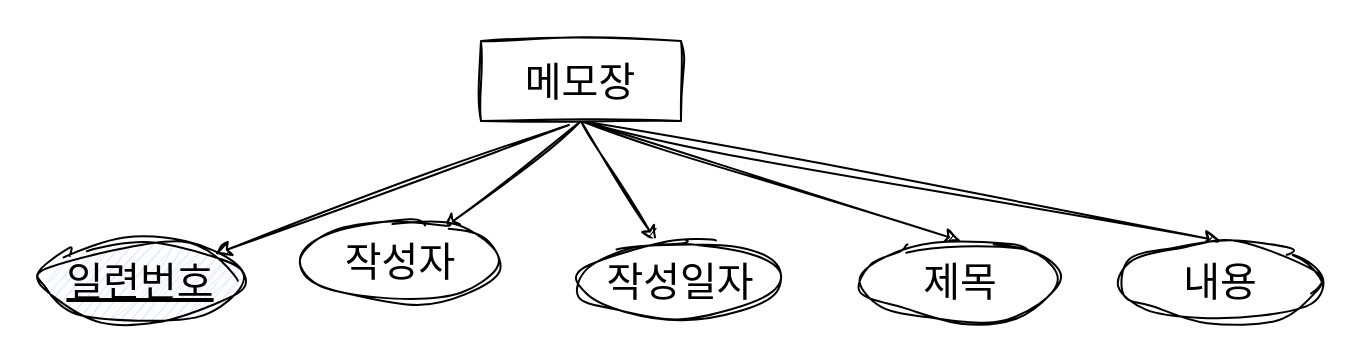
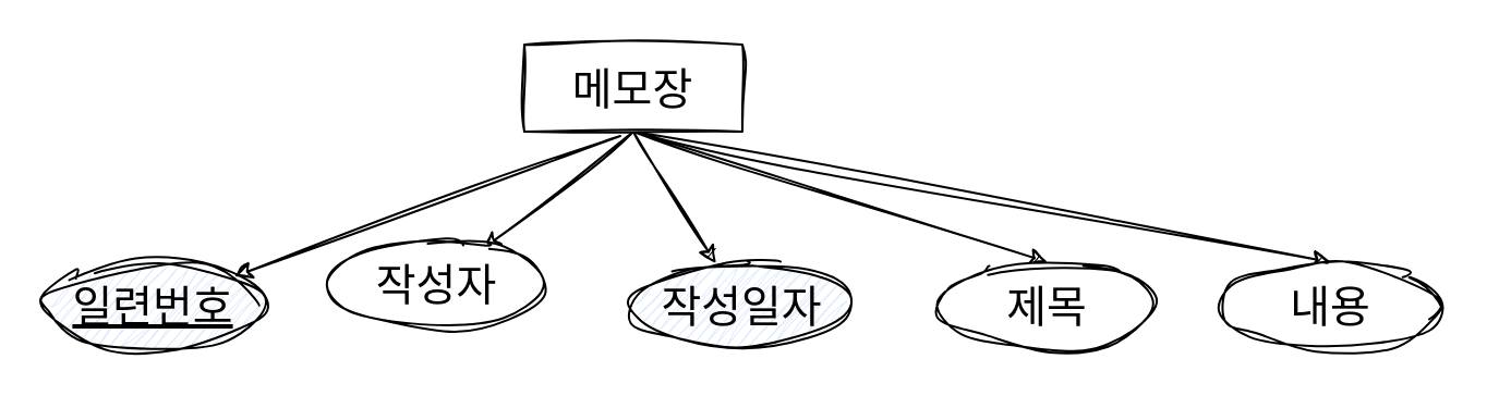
  <mxCell id="0" />
  <mxCell id="1" parent="0" />
  <mxCell id="2" style="rounded=0;sketch=1;hachureGap=4;jiggle=2;curveFitting=1;orthogonalLoop=1;jettySize=auto;html=1;fontFamily=Architects Daughter;fontSource=https%3A%2F%2Ffonts.googleapis.com%2Fcss%3Ffamily%3DArchitects%2BDaughter;fontSize=16;exitX=0.44;exitY=1.05;exitDx=0;exitDy=0;exitPerimeter=0;" edge="1" parent="1" source="7" target="9"><mxGeometry relative="1" as="geometry" /></mxCell>
  <mxCell id="3" style="rounded=0;sketch=1;hachureGap=4;jiggle=2;curveFitting=1;orthogonalLoop=1;jettySize=auto;html=1;entryX=0.71;entryY=0.1;entryDx=0;entryDy=0;entryPerimeter=0;fontFamily=Architects Daughter;fontSource=https%3A%2F%2Ffonts.googleapis.com%2Fcss%3Ffamily%3DArchitects%2BDaughter;fontSize=16;exitX=0.5;exitY=1;exitDx=0;exitDy=0;" edge="1" parent="1" source="7" target="8"><mxGeometry relative="1" as="geometry" /></mxCell>
  <mxCell id="4" style="rounded=0;sketch=1;hachureGap=4;jiggle=2;curveFitting=1;orthogonalLoop=1;jettySize=auto;html=1;fontFamily=Architects Daughter;fontSource=https%3A%2F%2Ffonts.googleapis.com%2Fcss%3Ffamily%3DArchitects%2BDaughter;fontSize=16;exitX=0.5;exitY=1;exitDx=0;exitDy=0;" edge="1" parent="1" source="7" target="10"><mxGeometry relative="1" as="geometry" /></mxCell>
  <mxCell id="5" style="rounded=0;sketch=1;hachureGap=4;jiggle=2;curveFitting=1;orthogonalLoop=1;jettySize=auto;html=1;entryX=0.5;entryY=0;entryDx=0;entryDy=0;fontFamily=Architects Daughter;fontSource=https%3A%2F%2Ffonts.googleapis.com%2Fcss%3Ffamily%3DArchitects%2BDaughter;fontSize=16;exitX=0.5;exitY=1;exitDx=0;exitDy=0;" edge="1" parent="1" source="7" target="12"><mxGeometry relative="1" as="geometry" /></mxCell>
  <mxCell id="6" style="rounded=0;sketch=1;hachureGap=4;jiggle=2;curveFitting=1;orthogonalLoop=1;jettySize=auto;html=1;entryX=0.5;entryY=0;entryDx=0;entryDy=0;fontFamily=Architects Daughter;fontSource=https%3A%2F%2Ffonts.googleapis.com%2Fcss%3Ffamily%3DArchitects%2BDaughter;fontSize=16;exitX=0.5;exitY=1;exitDx=0;exitDy=0;" edge="1" parent="1" source="7" target="11"><mxGeometry relative="1" as="geometry" /></mxCell>
  <mxCell id="7" value="메모장" style="whiteSpace=wrap;html=1;align=center;sketch=1;hachureGap=4;jiggle=2;curveFitting=1;fontFamily=Architects Daughter;fontSource=https%3A%2F%2Ffonts.googleapis.com%2Fcss%3Ffamily%3DArchitects%2BDaughter;fontSize=20;" vertex="1" parent="1"><mxGeometry x="240" y="20" width="100" height="40" as="geometry" /></mxCell>
  <mxCell id="8" value="작성자" style="ellipse;whiteSpace=wrap;html=1;align=center;sketch=1;hachureGap=4;jiggle=2;curveFitting=1;fontFamily=Architects Daughter;fontSource=https%3A%2F%2Ffonts.googleapis.com%2Fcss%3Ffamily%3DArchitects%2BDaughter;fontSize=20;" vertex="1" parent="1"><mxGeometry x="150" y="110" width="100" height="40" as="geometry" /></mxCell>
  <mxCell id="9" value="일련번호" style="ellipse;whiteSpace=wrap;html=1;align=center;fontStyle=4;sketch=1;hachureGap=4;jiggle=2;curveFitting=1;fontFamily=Architects Daughter;fontSource=https%3A%2F%2Ffonts.googleapis.com%2Fcss%3Ffamily%3DArchitects%2BDaughter;fontSize=20;fillColor=#dae8fc;" vertex="1" parent="1"><mxGeometry x="20" y="120" width="100" height="40" as="geometry" /></mxCell>
- <mxCell id="10" value="작성일자" style="ellipse;whiteSpace=wrap;html=1;align=center;sketch=1;hachureGap=4;jiggle=2;curveFitting=1;fontFamily=Architects Daughter;fontSource=https%3A%2F%2Ffonts.googleapis.com%2Fcss%3Ffamily%3DArchitects%2BDaughter;fontSize=20;" vertex="1" parent="1"><mxGeometry x="290" y="120" width="100" height="40" as="geometry" /></mxCell>
+ <mxCell id="10" value="작성일자" style="ellipse;whiteSpace=wrap;html=1;align=center;sketch=1;hachureGap=4;jiggle=2;curveFitting=1;fontFamily=Architects Daughter;fontSource=https%3A%2F%2Ffonts.googleapis.com%2Fcss%3Ffamily%3DArchitects%2BDaughter;fontSize=20;fillColor=#dae8fc;" vertex="1" parent="1"><mxGeometry x="290" y="120" width="100" height="40" as="geometry" /></mxCell>
  <mxCell id="11" value="내용" style="ellipse;whiteSpace=wrap;html=1;align=center;sketch=1;hachureGap=4;jiggle=2;curveFitting=1;fontFamily=Architects Daughter;fontSource=https%3A%2F%2Ffonts.googleapis.com%2Fcss%3Ffamily%3DArchitects%2BDaughter;fontSize=20;" vertex="1" parent="1"><mxGeometry x="560" y="120" width="100" height="40" as="geometry" /></mxCell>
  <mxCell id="12" value="제목" style="ellipse;whiteSpace=wrap;html=1;align=center;sketch=1;hachureGap=4;jiggle=2;curveFitting=1;fontFamily=Architects Daughter;fontSource=https%3A%2F%2Ffonts.googleapis.com%2Fcss%3Ffamily%3DArchitects%2BDaughter;fontSize=20;" vertex="1" parent="1"><mxGeometry x="430" y="120" width="100" height="40" as="geometry" /></mxCell>
